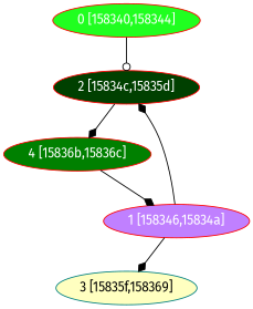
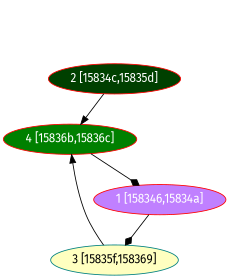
  digraph {
    fontname="Fira Sans"
    node [color=red fontcolor="#ffffff" fontname="Fira Sans" shape=oval style=filled]
    edge [arrowhead=diamond fontname="Fira Sans"]
-   n1 [fillcolor="#20FF20" label="0 [158340,158344]"]
    n2 [fillcolor="#004000" label="2 [15834c,15835d]"]
    n3 [fillcolor="#C080FF" label="1 [158346,15834a]"]
    n4 [color=teal fillcolor="#FFFFC0" fontcolor="#000000" label="3 [15835f,158369]"]
    n5 [fillcolor="#008000" label="4 [15836b,15836c]"]
-   n1 -> n2 [arrowhead=odot]
-   n2 -> n5
-   n3 -> n2
+   n2 -> n5 [arrowhead=normal]
    n3 -> n4
+   n4 -> n5 [arrowhead=normal]
    n5 -> n3
  }
